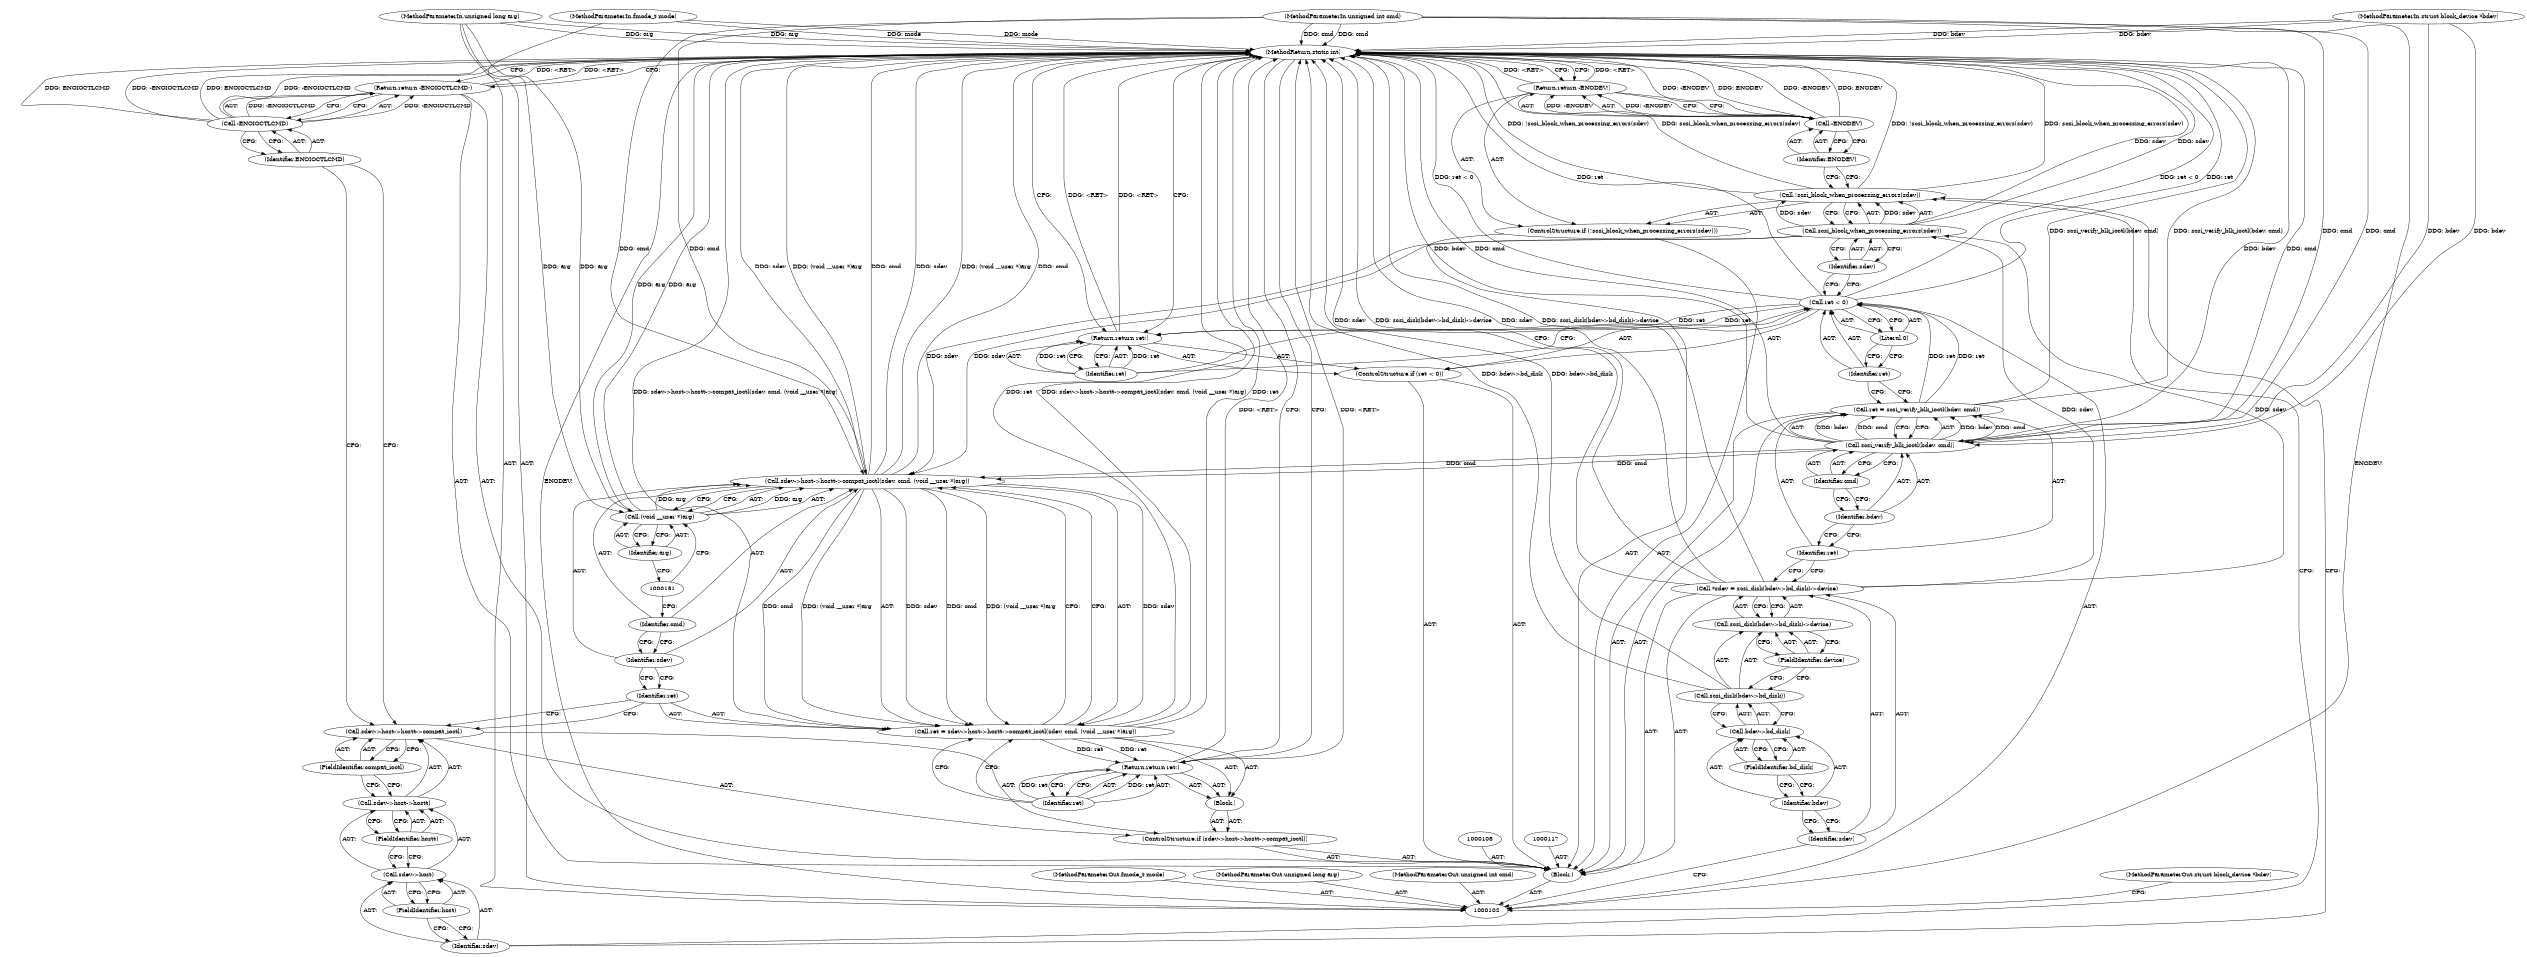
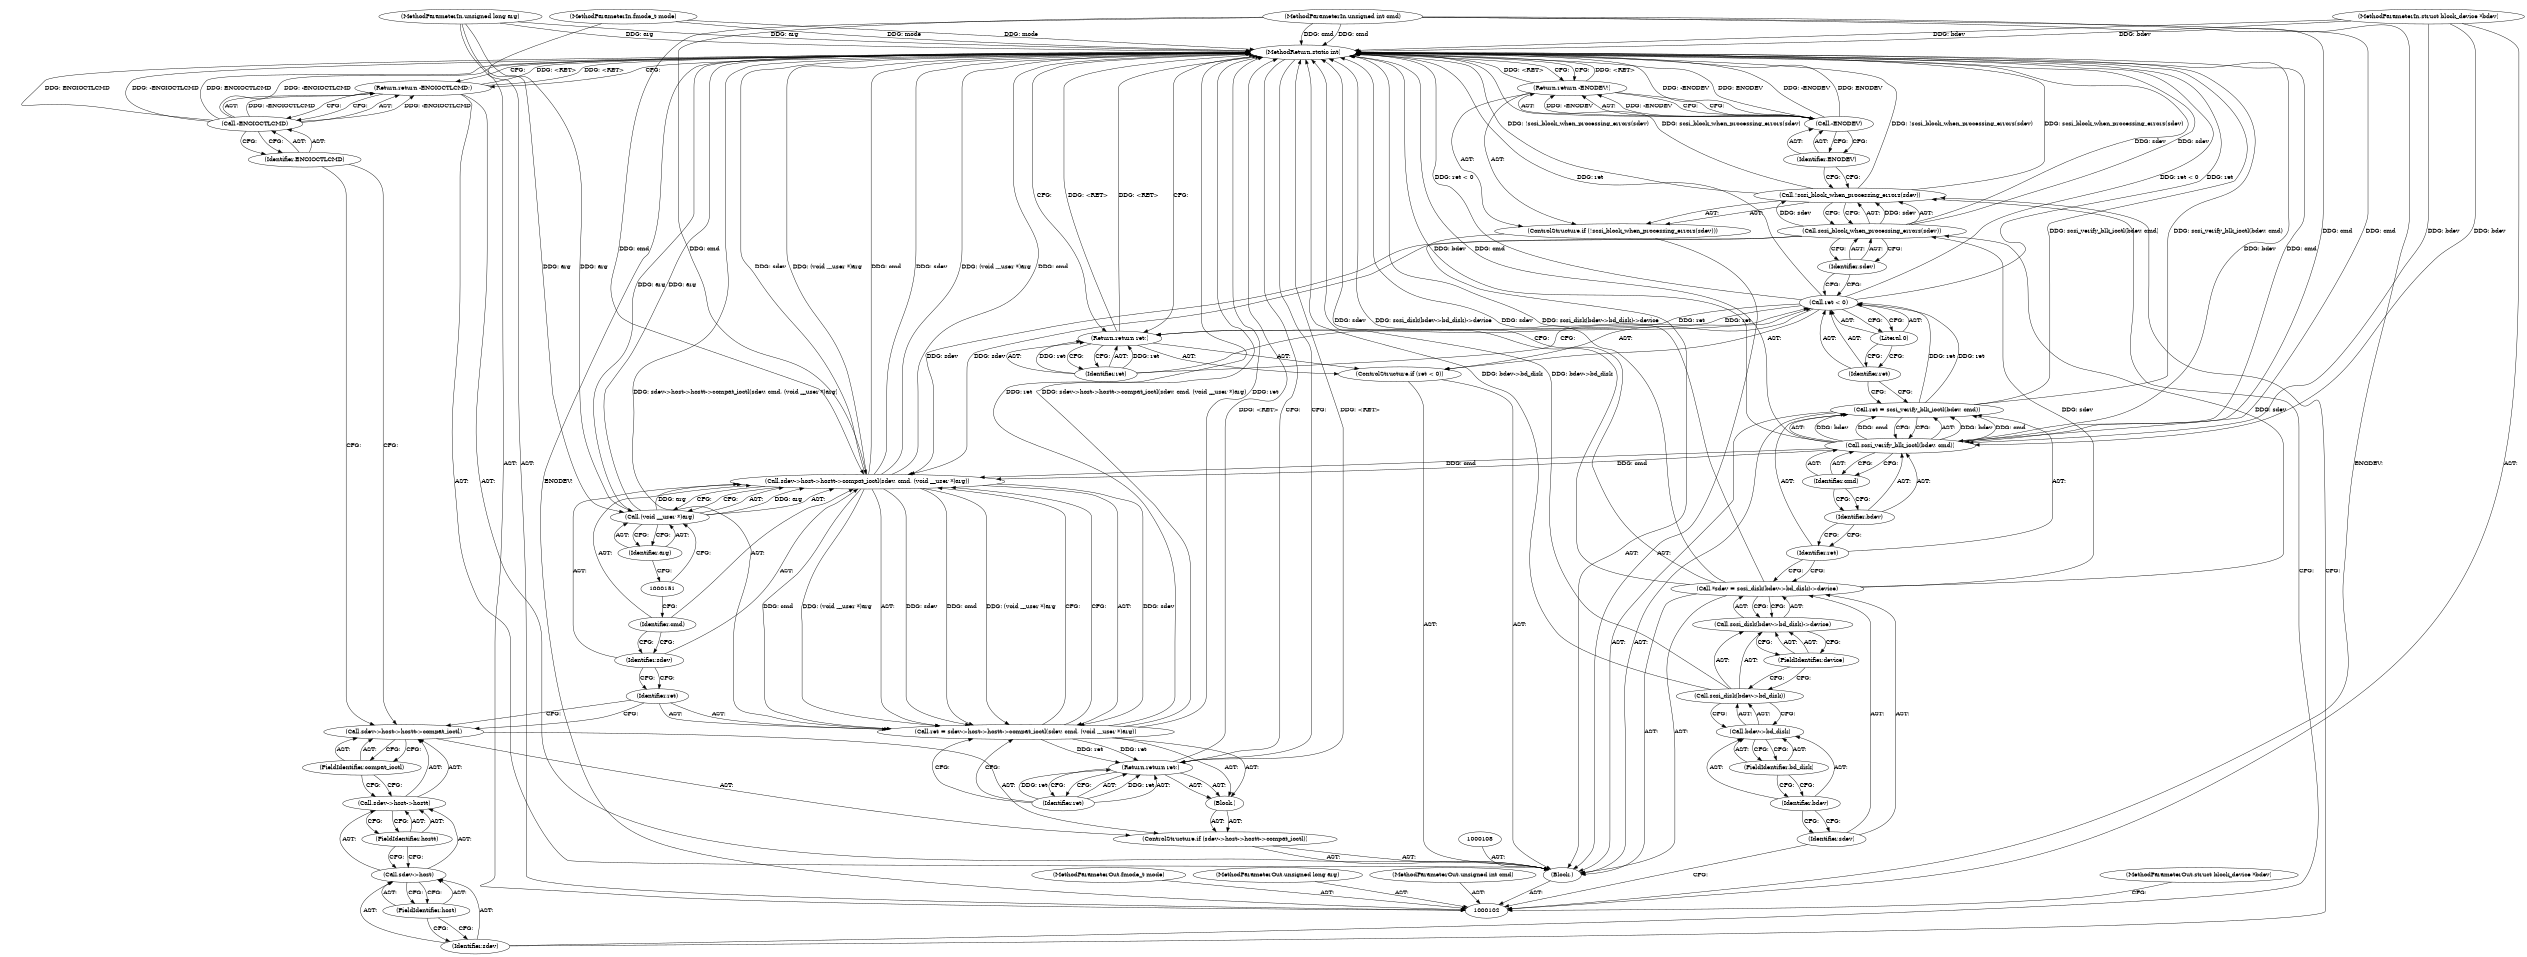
  digraph {
    n1 [label="(MethodReturn,static int)"]
    n2 [label="(Return,return -ENODEV;)"]
    n3 [label="(Return,return ret;)"]
    n4 [label="(Return,return -ENOIOCTLCMD;)"]
    n5 [label="(Return,return ret;)"]
    1000102
    n7 [label="(ControlStructure,if (!scsi_block_when_processing_errors(sdev)))"]
    n8 [label="(Call,-ENODEV)"]
    n9 [label="(Block,)"]
    n10 [label="(Identifier,ret)"]
    n11 [label="(Block,)"]
    n12 [label="(Call,-ENOIOCTLCMD)"]
    n13 [label="(ControlStructure,if (ret < 0))"]
    n14 [label="(Identifier,ret)"]
    n15 [label="(MethodParameterIn,struct block_device *bdev)"]
    n16 [label="(Call,scsi_verify_blk_ioctl(bdev, cmd))"]
    n17 [label="(Call,sdev->host->hostt->compat_ioctl(sdev, cmd, (void __user *)arg))"]
    n18 [label="(Call,ret = scsi_verify_blk_ioctl(bdev, cmd))"]
    n19 [label="(Identifier,cmd)"]
    n20 [label="(MethodParameterOut,struct block_device *bdev)"]
    n21 [label="(MethodParameterIn,fmode_t mode)"]
    n22 [label="(MethodParameterOut,fmode_t mode)"]
    n23 [label="(Identifier,sdev)"]
    n24 [label="(Call,scsi_block_when_processing_errors(sdev))"]
    n25 [label="(Call,ret < 0)"]
    n26 [label="(Call,!scsi_block_when_processing_errors(sdev))"]
    n27 [label="(Literal,0)"]
    n28 [label="(Call,(void __user *)arg)"]
    n29 [label="(Call,ret = sdev->host->hostt->compat_ioctl(sdev, cmd, (void __user *)arg))"]
    n30 [label="(Identifier,ENODEV)"]
    n31 [label="(MethodParameterIn,unsigned long arg)"]
    n32 [label="(Identifier,arg)"]
    n33 [label="(MethodParameterOut,unsigned long arg)"]
    n34 [label="(MethodParameterIn,unsigned int cmd)"]
    n35 [label="(MethodParameterOut,unsigned int cmd)"]
    n36 [label="(FieldIdentifier,host)"]
    n37 [label="(Call,sdev->host)"]
    n38 [label="(Identifier,sdev)"]
    n39 [label="(Call,sdev->host->hostt)"]
    n40 [label="(FieldIdentifier,hostt)"]
    n41 [label="(Call,sdev->host->hostt->compat_ioctl)"]
    n42 [label="(ControlStructure,if (sdev->host->hostt->compat_ioctl))"]
    n43 [label="(FieldIdentifier,compat_ioctl)"]
    n44 [label="(Identifier,ret)"]
    n45 [label="(Identifier,sdev)"]
    n46 [label="(Identifier,cmd)"]
    1000151
    n48 [label="(Identifier,ENOIOCTLCMD)"]
    n49 [label="(Call,*sdev = scsi_disk(bdev->bd_disk)->device)"]
    n50 [label="(Call,scsi_disk(bdev->bd_disk)->device)"]
    n51 [label="(FieldIdentifier,device)"]
    n52 [label="(Identifier,sdev)"]
    n53 [label="(Call,scsi_disk(bdev->bd_disk))"]
    n54 [label="(Call,bdev->bd_disk)"]
    n55 [label="(FieldIdentifier,bd_disk)"]
    n56 [label="(Identifier,bdev)"]
    n57 [label="(Identifier,ret)"]
    n58 [label="(Identifier,bdev)"]
    n59 [label="(Identifier,ret)"]
    1000108
-   1000117
    n1 -> n2 [label="CFG: "]
    n1 -> n2 [label="CFG: "]
    n1 -> n3 [label="CFG: "]
    n1 -> n3 [label="CFG: "]
    n1 -> n4 [label="CFG: "]
    n1 -> n4 [label="CFG: "]
    n1 -> n5 [label="CFG: "]
    n1 -> n5 [label="CFG: "]
    n1 -> 1000102 [label="ENODEV: "]
    n2 -> n1 [label="DDG: <RET>"]
    n2 -> n1 [label="DDG: <RET>"]
    n2 -> n7 [label="AST: "]
    n2 -> n7 [label="AST: "]
    n2 -> n8 [label="CFG: "]
    n2 -> n8 [label="CFG: "]
    n3 -> n1 [label="DDG: <RET>"]
    n3 -> n1 [label="DDG: <RET>"]
    n3 -> n9 [label="AST: "]
    n3 -> n9 [label="AST: "]
    n3 -> n10 [label="CFG: "]
    n3 -> n10 [label="CFG: "]
    n4 -> n1 [label="DDG: <RET>"]
    n4 -> n1 [label="DDG: <RET>"]
    n4 -> n11 [label="AST: "]
    n4 -> n11 [label="AST: "]
    n4 -> n12 [label="CFG: "]
    n4 -> n12 [label="CFG: "]
    n5 -> n1 [label="DDG: <RET>"]
    n5 -> n1 [label="DDG: <RET>"]
    n5 -> n13 [label="AST: "]
    n5 -> n13 [label="AST: "]
    n5 -> n14 [label="CFG: "]
    n5 -> n14 [label="CFG: "]
    n7 -> n11 [label="AST: "]
    n7 -> n11 [label="AST: "]
    n8 -> n1 [label="DDG: -ENODEV"]
    n8 -> n1 [label="DDG: ENODEV"]
    n8 -> n1 [label="DDG: -ENODEV"]
    n8 -> n1 [label="DDG: ENODEV"]
    n8 -> n2 [label="AST: "]
    n8 -> n2 [label="DDG: -ENODEV"]
    n8 -> n2 [label="AST: "]
    n8 -> n2 [label="DDG: -ENODEV"]
    n8 -> n30 [label="CFG: "]
    n8 -> n30 [label="CFG: "]
    n9 -> n42 [label="AST: "]
    n9 -> n42 [label="AST: "]
    n10 -> n3 [label="AST: "]
    n10 -> n3 [label="DDG: ret"]
    n10 -> n3 [label="AST: "]
    n10 -> n3 [label="DDG: ret"]
    n10 -> n29 [label="CFG: "]
    n10 -> n29 [label="CFG: "]
    n11 -> 1000102 [label="AST: "]
    n12 -> n1 [label="DDG: ENOIOCTLCMD"]
    n12 -> n1 [label="DDG: -ENOIOCTLCMD"]
    n12 -> n1 [label="DDG: ENOIOCTLCMD"]
    n12 -> n1 [label="DDG: -ENOIOCTLCMD"]
    n12 -> n4 [label="AST: "]
    n12 -> n4 [label="DDG: -ENOIOCTLCMD"]
    n12 -> n4 [label="AST: "]
    n12 -> n4 [label="DDG: -ENOIOCTLCMD"]
    n12 -> n48 [label="CFG: "]
    n12 -> n48 [label="CFG: "]
    n13 -> n11 [label="AST: "]
    n13 -> n11 [label="AST: "]
    n14 -> n5 [label="AST: "]
    n14 -> n5 [label="DDG: ret"]
    n14 -> n5 [label="AST: "]
    n14 -> n5 [label="DDG: ret"]
    n14 -> n25 [label="CFG: "]
    n14 -> n25 [label="CFG: "]
    n15 -> n1 [label="DDG: bdev"]
    n15 -> n1 [label="DDG: bdev"]
-   n25 -> 1000102 [label="AST: "]
+   n15 -> 1000102 [label="AST: "]
    n15 -> n16 [label="DDG: bdev"]
    n15 -> n16 [label="DDG: bdev"]
    n16 -> n1 [label="DDG: bdev"]
    n16 -> n1 [label="DDG: cmd"]
    n16 -> n1 [label="DDG: bdev"]
    n16 -> n1 [label="DDG: cmd"]
    n16 -> n17 [label="DDG: cmd"]
    n16 -> n17 [label="DDG: cmd"]
    n16 -> n18 [label="AST: "]
    n16 -> n18 [label="DDG: bdev"]
    n16 -> n18 [label="DDG: cmd"]
    n16 -> n18 [label="AST: "]
    n16 -> n18 [label="DDG: bdev"]
    n16 -> n18 [label="DDG: cmd"]
    n16 -> n19 [label="CFG: "]
    n16 -> n19 [label="CFG: "]
    n17 -> n1 [label="DDG: (void __user *)arg"]
    n17 -> n1 [label="DDG: cmd"]
    n17 -> n1 [label="DDG: sdev"]
    n17 -> n1 [label="DDG: (void __user *)arg"]
    n17 -> n1 [label="DDG: cmd"]
    n17 -> n1 [label="DDG: sdev"]
    n17 -> n28 [label="CFG: "]
    n17 -> n28 [label="CFG: "]
    n17 -> n29 [label="AST: "]
    n17 -> n29 [label="DDG: sdev"]
    n17 -> n29 [label="DDG: cmd"]
    n17 -> n29 [label="DDG: (void __user *)arg"]
    n17 -> n29 [label="AST: "]
    n17 -> n29 [label="DDG: sdev"]
    n17 -> n29 [label="DDG: cmd"]
    n17 -> n29 [label="DDG: (void __user *)arg"]
    n18 -> n1 [label="DDG: scsi_verify_blk_ioctl(bdev, cmd)"]
    n18 -> n1 [label="DDG: scsi_verify_blk_ioctl(bdev, cmd)"]
    n18 -> n11 [label="AST: "]
    n18 -> n11 [label="AST: "]
    n18 -> n16 [label="CFG: "]
    n18 -> n16 [label="CFG: "]
    n18 -> n25 [label="DDG: ret"]
    n18 -> n25 [label="DDG: ret"]
    n19 -> n16 [label="AST: "]
    n19 -> n16 [label="AST: "]
    n19 -> n58 [label="CFG: "]
    n19 -> n58 [label="CFG: "]
    n20 -> 1000102 [label="CFG: "]
    n21 -> n1 [label="DDG: mode"]
    n21 -> n1 [label="DDG: mode"]
    n21 -> 1000102 [label="AST: "]
    n22 -> 1000102 [label="AST: "]
    n23 -> n24 [label="AST: "]
    n23 -> n24 [label="AST: "]
    n23 -> n25 [label="CFG: "]
    n23 -> n25 [label="CFG: "]
    n24 -> n1 [label="DDG: sdev"]
    n24 -> n1 [label="DDG: sdev"]
    n24 -> n17 [label="DDG: sdev"]
    n24 -> n17 [label="DDG: sdev"]
    n24 -> n23 [label="CFG: "]
    n24 -> n23 [label="CFG: "]
    n24 -> n26 [label="AST: "]
    n24 -> n26 [label="DDG: sdev"]
    n24 -> n26 [label="AST: "]
    n24 -> n26 [label="DDG: sdev"]
    n25 -> n1 [label="DDG: ret"]
    n25 -> n1 [label="DDG: ret < 0"]
    n25 -> n1 [label="DDG: ret"]
    n25 -> n1 [label="DDG: ret < 0"]
    n25 -> n5 [label="DDG: ret"]
    n25 -> n5 [label="DDG: ret"]
    n25 -> n13 [label="AST: "]
    n25 -> n13 [label="AST: "]
    n25 -> n27 [label="CFG: "]
    n25 -> n27 [label="CFG: "]
    n26 -> n1 [label="DDG: !scsi_block_when_processing_errors(sdev)"]
    n26 -> n1 [label="DDG: scsi_block_when_processing_errors(sdev)"]
    n26 -> n1 [label="DDG: !scsi_block_when_processing_errors(sdev)"]
    n26 -> n1 [label="DDG: scsi_block_when_processing_errors(sdev)"]
    n26 -> n7 [label="AST: "]
    n26 -> n7 [label="AST: "]
    n26 -> n24 [label="CFG: "]
    n26 -> n24 [label="CFG: "]
    n27 -> n25 [label="AST: "]
    n27 -> n25 [label="AST: "]
    n27 -> n59 [label="CFG: "]
    n27 -> n59 [label="CFG: "]
    n28 -> n1 [label="DDG: arg"]
    n28 -> n1 [label="DDG: arg"]
    n28 -> n17 [label="AST: "]
    n28 -> n17 [label="DDG: arg"]
    n28 -> n17 [label="AST: "]
    n28 -> n17 [label="DDG: arg"]
    n28 -> n32 [label="CFG: "]
    n28 -> n32 [label="CFG: "]
    n29 -> n1 [label="DDG: ret"]
    n29 -> n1 [label="DDG: sdev->host->hostt->compat_ioctl(sdev, cmd, (void __user *)arg)"]
    n29 -> n1 [label="DDG: ret"]
    n29 -> n1 [label="DDG: sdev->host->hostt->compat_ioctl(sdev, cmd, (void __user *)arg)"]
    n29 -> n3 [label="DDG: ret"]
    n29 -> n3 [label="DDG: ret"]
    n29 -> n9 [label="AST: "]
    n29 -> n9 [label="AST: "]
    n29 -> n17 [label="CFG: "]
    n29 -> n17 [label="CFG: "]
    n30 -> n8 [label="AST: "]
    n30 -> n8 [label="AST: "]
    n30 -> n26 [label="CFG: "]
    n30 -> n26 [label="CFG: "]
    n31 -> n1 [label="DDG: arg"]
    n31 -> n1 [label="DDG: arg"]
    n31 -> 1000102 [label="AST: "]
    n31 -> n28 [label="DDG: arg"]
    n31 -> n28 [label="DDG: arg"]
    n32 -> n28 [label="AST: "]
    n32 -> n28 [label="AST: "]
    n32 -> 1000151 [label="CFG: "]
    n33 -> 1000102 [label="AST: "]
    n34 -> n1 [label="DDG: cmd"]
    n34 -> n1 [label="DDG: cmd"]
    n34 -> 1000102 [label="ENODEV: "]
    n34 -> n16 [label="DDG: cmd"]
    n34 -> n16 [label="DDG: cmd"]
    n34 -> n17 [label="DDG: cmd"]
    n34 -> n17 [label="DDG: cmd"]
    n35 -> 1000102 [label="AST: "]
    n36 -> n37 [label="AST: "]
    n36 -> n37 [label="AST: "]
    n36 -> n38 [label="CFG: "]
    n36 -> n38 [label="CFG: "]
    n37 -> n36 [label="CFG: "]
    n37 -> n36 [label="CFG: "]
    n37 -> n39 [label="AST: "]
    n37 -> n39 [label="AST: "]
    n38 -> n26 [label="CFG: "]
    n38 -> n26 [label="CFG: "]
    n38 -> n37 [label="AST: "]
    n38 -> n37 [label="AST: "]
    n39 -> n40 [label="CFG: "]
    n39 -> n40 [label="CFG: "]
    n39 -> n41 [label="AST: "]
    n39 -> n41 [label="AST: "]
    n40 -> n37 [label="CFG: "]
    n40 -> n37 [label="CFG: "]
    n40 -> n39 [label="AST: "]
    n40 -> n39 [label="AST: "]
    n41 -> n42 [label="AST: "]
    n41 -> n42 [label="AST: "]
    n41 -> n43 [label="CFG: "]
    n41 -> n43 [label="CFG: "]
    n42 -> n11 [label="AST: "]
    n42 -> n11 [label="AST: "]
    n43 -> n39 [label="CFG: "]
    n43 -> n39 [label="CFG: "]
    n43 -> n41 [label="AST: "]
    n43 -> n41 [label="AST: "]
    n44 -> n29 [label="AST: "]
    n44 -> n29 [label="AST: "]
    n44 -> n41 [label="CFG: "]
    n44 -> n41 [label="CFG: "]
    n45 -> n17 [label="AST: "]
    n45 -> n17 [label="AST: "]
    n45 -> n44 [label="CFG: "]
    n45 -> n44 [label="CFG: "]
    n46 -> n17 [label="AST: "]
    n46 -> n17 [label="AST: "]
    n46 -> n45 [label="CFG: "]
    n46 -> n45 [label="CFG: "]
    1000151 -> n28 [label="CFG: "]
    1000151 -> n46 [label="CFG: "]
    n48 -> n12 [label="AST: "]
    n48 -> n12 [label="AST: "]
    n48 -> n41 [label="CFG: "]
    n48 -> n41 [label="CFG: "]
    n49 -> n1 [label="DDG: sdev"]
    n49 -> n1 [label="DDG: scsi_disk(bdev->bd_disk)->device"]
    n49 -> n1 [label="DDG: sdev"]
    n49 -> n1 [label="DDG: scsi_disk(bdev->bd_disk)->device"]
    n49 -> n11 [label="AST: "]
    n49 -> n11 [label="AST: "]
    n49 -> n24 [label="DDG: sdev"]
    n49 -> n24 [label="DDG: sdev"]
    n49 -> n50 [label="CFG: "]
    n49 -> n50 [label="CFG: "]
    n50 -> n49 [label="AST: "]
    n50 -> n49 [label="AST: "]
    n50 -> n51 [label="CFG: "]
    n50 -> n51 [label="CFG: "]
    n51 -> n50 [label="AST: "]
    n51 -> n50 [label="AST: "]
    n51 -> n53 [label="CFG: "]
    n51 -> n53 [label="CFG: "]
    n52 -> 1000102 [label="CFG: "]
    n52 -> n49 [label="AST: "]
    n52 -> n49 [label="AST: "]
    n53 -> n1 [label="DDG: bdev->bd_disk"]
    n53 -> n1 [label="DDG: bdev->bd_disk"]
    n53 -> n50 [label="AST: "]
    n53 -> n50 [label="AST: "]
    n53 -> n54 [label="CFG: "]
    n53 -> n54 [label="CFG: "]
    n54 -> n53 [label="AST: "]
    n54 -> n53 [label="AST: "]
    n54 -> n55 [label="CFG: "]
    n54 -> n55 [label="CFG: "]
    n55 -> n54 [label="AST: "]
    n55 -> n54 [label="AST: "]
    n55 -> n56 [label="CFG: "]
    n55 -> n56 [label="CFG: "]
    n56 -> n52 [label="CFG: "]
    n56 -> n52 [label="CFG: "]
    n56 -> n54 [label="AST: "]
    n56 -> n54 [label="AST: "]
    n57 -> n18 [label="AST: "]
    n57 -> n18 [label="AST: "]
    n57 -> n49 [label="CFG: "]
    n57 -> n49 [label="CFG: "]
    n58 -> n16 [label="AST: "]
    n58 -> n16 [label="AST: "]
    n58 -> n57 [label="CFG: "]
    n58 -> n57 [label="CFG: "]
    n59 -> n18 [label="CFG: "]
    n59 -> n18 [label="CFG: "]
    n59 -> n25 [label="AST: "]
    n59 -> n25 [label="AST: "]
    1000108 -> n11 [label="AST: "]
-   1000117 -> n11 [label="AST: "]
  }
